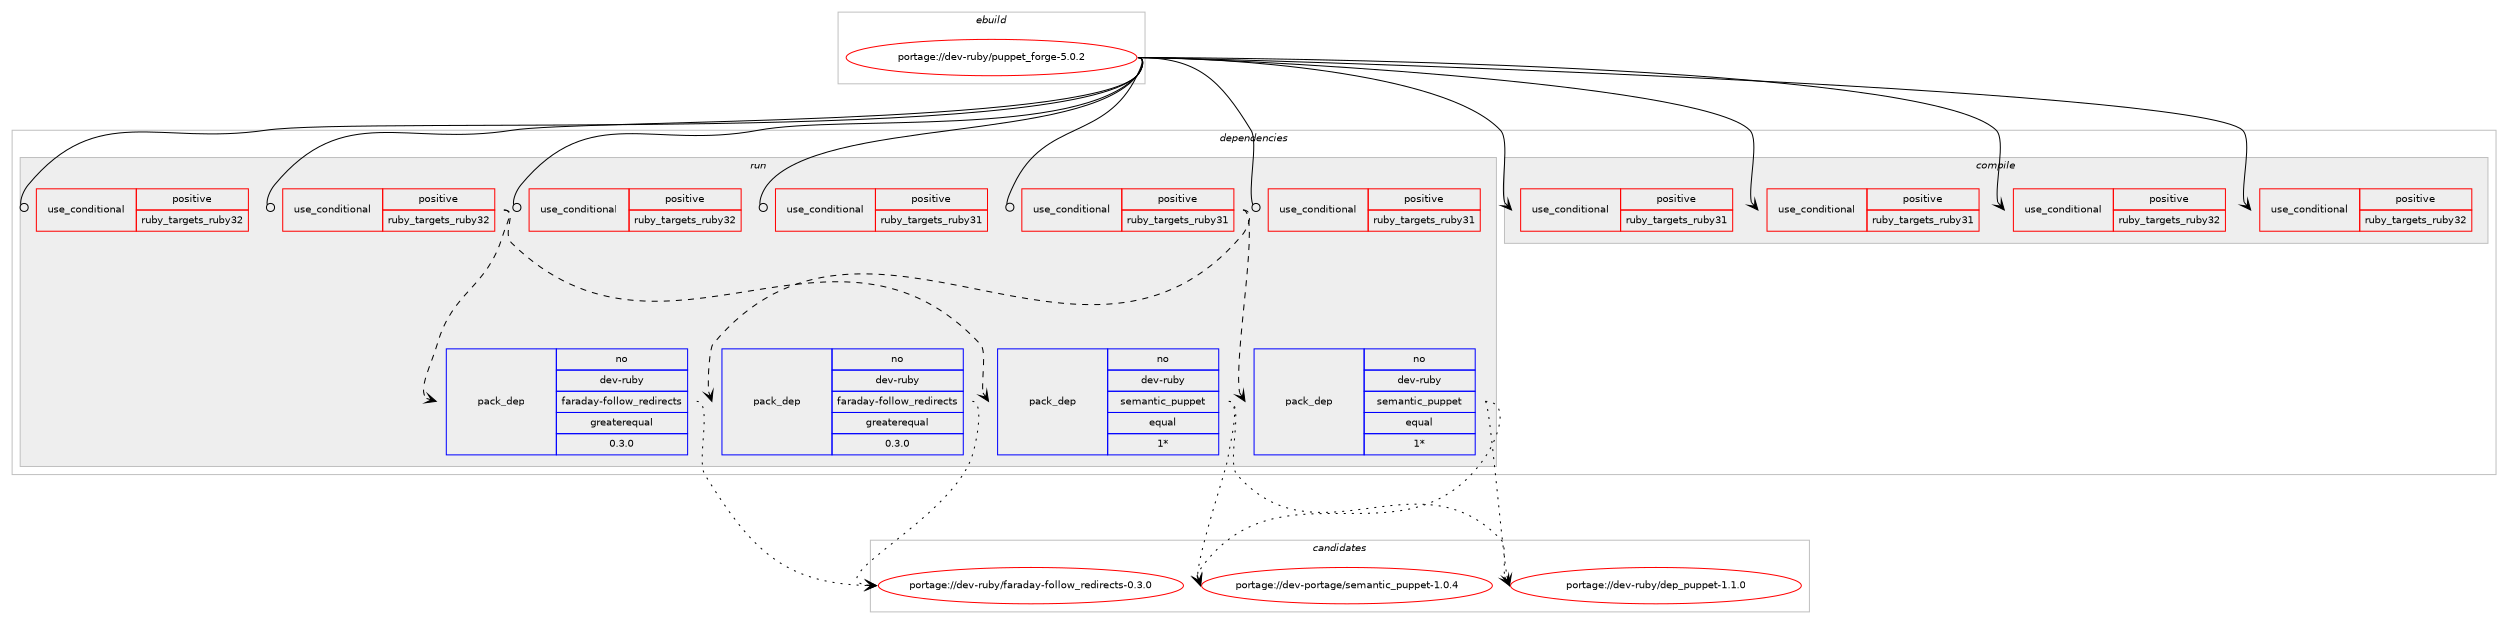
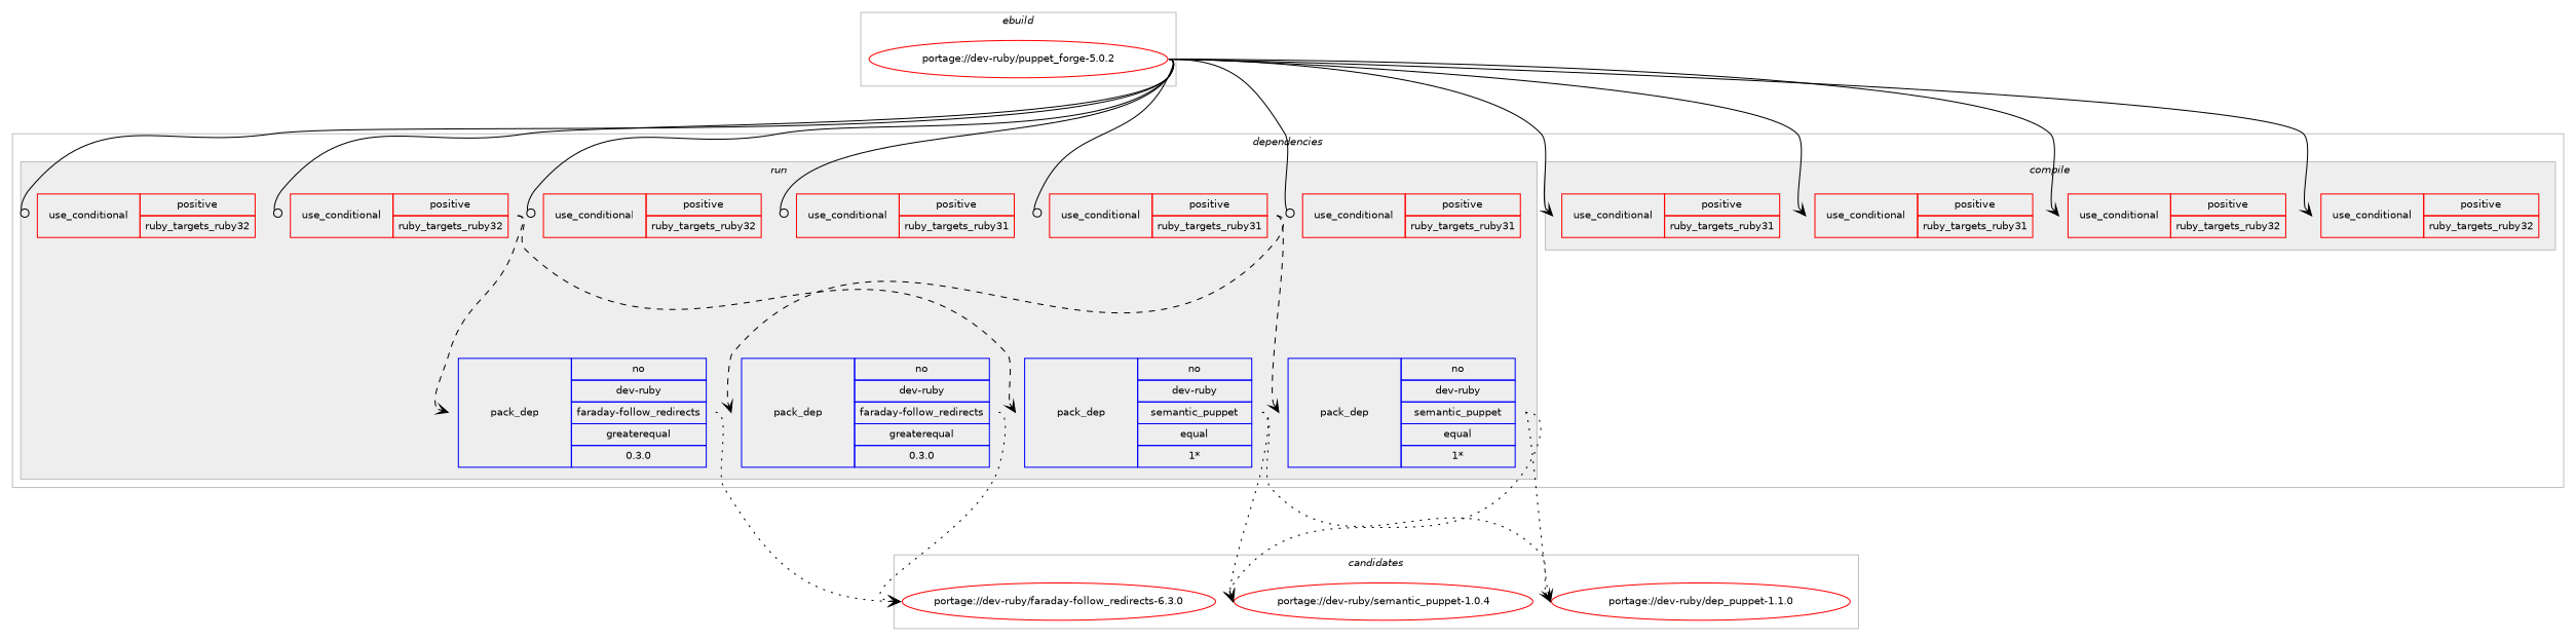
  digraph {
    compound=true
    concentrate=true
    fontname=Helvetica
    fontsize=10
    newrank=true
    rankdir=TB
    ranksep=1.5
    node [color=red fontname=Helvetica fontsize=10 shape=none]
    edge [arrowhead=vee headport=w style=solid tailport=e weight=20]
    n1 [label="portage://dev-ruby/puppet_forge-5.0.2" width=4 shape=""]
    n2 [label=<<TABLE BORDER="0" CELLBORDER="1" CELLSPACING="0" CELLPADDING="4"><TR><TD ROWSPAN="3" CELLPADDING="10">use_conditional</TD></TR><TR><TD>positive</TD></TR><TR><TD>ruby_targets_ruby31</TD></TR></TABLE>>]
    n3 [label=<<TABLE BORDER="0" CELLBORDER="1" CELLSPACING="0" CELLPADDING="4"><TR><TD ROWSPAN="3" CELLPADDING="10">use_conditional</TD></TR><TR><TD>positive</TD></TR><TR><TD>ruby_targets_ruby31</TD></TR></TABLE>>]
    n4 [label=<<TABLE BORDER="0" CELLBORDER="1" CELLSPACING="0" CELLPADDING="4"><TR><TD ROWSPAN="3" CELLPADDING="10">use_conditional</TD></TR><TR><TD>positive</TD></TR><TR><TD>ruby_targets_ruby32</TD></TR></TABLE>>]
    n5 [label=<<TABLE BORDER="0" CELLBORDER="1" CELLSPACING="0" CELLPADDING="4"><TR><TD ROWSPAN="3" CELLPADDING="10">use_conditional</TD></TR><TR><TD>positive</TD></TR><TR><TD>ruby_targets_ruby32</TD></TR></TABLE>>]
    n6 [label=<<TABLE BORDER="0" CELLBORDER="1" CELLSPACING="0" CELLPADDING="4"><TR><TD ROWSPAN="3" CELLPADDING="10">use_conditional</TD></TR><TR><TD>positive</TD></TR><TR><TD>ruby_targets_ruby31</TD></TR></TABLE>>]
    n7 [color=blue label=<<TABLE BORDER="0" CELLBORDER="1" CELLSPACING="0" CELLPADDING="4" WIDTH="220"><TR><TD ROWSPAN="6" CELLPADDING="30">pack_dep</TD></TR><TR><TD WIDTH="110">no</TD></TR><TR><TD>dev-ruby</TD></TR><TR><TD>faraday-follow_redirects</TD></TR><TR><TD>greaterequal</TD></TR><TR><TD>0.3.0</TD></TR></TABLE>>]
    n8 [color=blue label=<<TABLE BORDER="0" CELLBORDER="1" CELLSPACING="0" CELLPADDING="4" WIDTH="220"><TR><TD ROWSPAN="6" CELLPADDING="30">pack_dep</TD></TR><TR><TD WIDTH="110">no</TD></TR><TR><TD>dev-ruby</TD></TR><TR><TD>semantic_puppet</TD></TR><TR><TD>equal</TD></TR><TR><TD>1*</TD></TR></TABLE>>]
    n9 [label=<<TABLE BORDER="0" CELLBORDER="1" CELLSPACING="0" CELLPADDING="4"><TR><TD ROWSPAN="3" CELLPADDING="10">use_conditional</TD></TR><TR><TD>positive</TD></TR><TR><TD>ruby_targets_ruby31</TD></TR></TABLE>>]
    n10 [label=<<TABLE BORDER="0" CELLBORDER="1" CELLSPACING="0" CELLPADDING="4"><TR><TD ROWSPAN="3" CELLPADDING="10">use_conditional</TD></TR><TR><TD>positive</TD></TR><TR><TD>ruby_targets_ruby31</TD></TR></TABLE>>]
    n11 [label=<<TABLE BORDER="0" CELLBORDER="1" CELLSPACING="0" CELLPADDING="4"><TR><TD ROWSPAN="3" CELLPADDING="10">use_conditional</TD></TR><TR><TD>positive</TD></TR><TR><TD>ruby_targets_ruby32</TD></TR></TABLE>>]
    n12 [color=blue label=<<TABLE BORDER="0" CELLBORDER="1" CELLSPACING="0" CELLPADDING="4" WIDTH="220"><TR><TD ROWSPAN="6" CELLPADDING="30">pack_dep</TD></TR><TR><TD WIDTH="110">no</TD></TR><TR><TD>dev-ruby</TD></TR><TR><TD>faraday-follow_redirects</TD></TR><TR><TD>greaterequal</TD></TR><TR><TD>0.3.0</TD></TR></TABLE>>]
    n13 [color=blue label=<<TABLE BORDER="0" CELLBORDER="1" CELLSPACING="0" CELLPADDING="4" WIDTH="220"><TR><TD ROWSPAN="6" CELLPADDING="30">pack_dep</TD></TR><TR><TD WIDTH="110">no</TD></TR><TR><TD>dev-ruby</TD></TR><TR><TD>semantic_puppet</TD></TR><TR><TD>equal</TD></TR><TR><TD>1*</TD></TR></TABLE>>]
    n14 [label=<<TABLE BORDER="0" CELLBORDER="1" CELLSPACING="0" CELLPADDING="4"><TR><TD ROWSPAN="3" CELLPADDING="10">use_conditional</TD></TR><TR><TD>positive</TD></TR><TR><TD>ruby_targets_ruby32</TD></TR></TABLE>>]
    n15 [label=<<TABLE BORDER="0" CELLBORDER="1" CELLSPACING="0" CELLPADDING="4"><TR><TD ROWSPAN="3" CELLPADDING="10">use_conditional</TD></TR><TR><TD>positive</TD></TR><TR><TD>ruby_targets_ruby32</TD></TR></TABLE>>]
-   n16 [label="portage://dev-ruby/faraday-follow_redirects-0.3.0" width=4 shape=""]
-   n17 [label="portage://dev-portage/semantic_puppet-1.0.4" width=4 shape=""]
+   n16 [label="portage://dev-ruby/faraday-follow_redirects-6.3.0" width=4 shape=""]
+   n17 [label="portage://dev-ruby/semantic_puppet-1.0.4" width=4 shape=""]
    n18 [label="portage://dev-ruby/dep_puppet-1.1.0" width=4 shape=""]
    subgraph cluster_1 {
      color=gray
      label=<<i>ebuild</i>>
      rank=same
      n1
    }
    subgraph cluster_2 {
      color=gray
      label=<<i>dependencies</i>>
      subgraph cluster_3 {
        color=gray
        fillcolor="#eeeeee"
        label=<<i>compile</i>>
        style=filled
        subgraph sub_4 {
          color=gray
          fillcolor="#eeeeee"
          label=<<i>compile</i>>
          style=filled
          n2
        }
        subgraph sub_5 {
          color=gray
          fillcolor="#eeeeee"
          label=<<i>compile</i>>
          style=filled
          n3
        }
        subgraph sub_6 {
          color=gray
          fillcolor="#eeeeee"
          label=<<i>compile</i>>
          style=filled
          n4
        }
        subgraph sub_7 {
          color=gray
          fillcolor="#eeeeee"
          label=<<i>compile</i>>
          style=filled
          n5
        }
      }
      subgraph cluster_8 {
        color=gray
        fillcolor="#eeeeee"
        label=<<i>compile and run</i>>
        style=filled
      }
      subgraph cluster_9 {
        color=gray
        fillcolor="#eeeeee"
        label=<<i>run</i>>
        style=filled
        subgraph sub_10 {
          color=gray
          fillcolor="#eeeeee"
          label=<<i>run</i>>
          style=filled
          n6
        }
        subgraph sub_11 {
          color=gray
          fillcolor="#eeeeee"
          label=<<i>run</i>>
          style=filled
          n9
          subgraph sub_12 {
            color=gray
            fillcolor="#eeeeee"
            label=<<i>run</i>>
            style=filled
            n7
          }
          subgraph sub_13 {
            color=gray
            fillcolor="#eeeeee"
            label=<<i>run</i>>
            style=filled
            n8
          }
        }
        subgraph sub_14 {
          color=gray
          fillcolor="#eeeeee"
          label=<<i>run</i>>
          style=filled
          n10
        }
        subgraph sub_15 {
          color=gray
          fillcolor="#eeeeee"
          label=<<i>run</i>>
          style=filled
          n11
        }
        subgraph sub_16 {
          color=gray
          fillcolor="#eeeeee"
          label=<<i>run</i>>
          style=filled
          n14
          subgraph sub_17 {
            color=gray
            fillcolor="#eeeeee"
            label=<<i>run</i>>
            style=filled
            n12
          }
          subgraph sub_18 {
            color=gray
            fillcolor="#eeeeee"
            label=<<i>run</i>>
            style=filled
            n13
          }
        }
        subgraph sub_19 {
          color=gray
          fillcolor="#eeeeee"
          label=<<i>run</i>>
          style=filled
          n15
        }
      }
    }
    subgraph cluster_20 {
      color=gray
      label=<<i>candidates</i>>
      rank=same
      subgraph sub_21 {
        color=black
        label=<<i>candidates</i>>
        nodesep=1
        rank=same
        n16
      }
      subgraph sub_22 {
        color=black
        label=<<i>candidates</i>>
        nodesep=1
        rank=same
        n17
        n18
      }
      subgraph sub_23 {
        color=black
        label=<<i>candidates</i>>
        nodesep=1
        rank=same
        n16
      }
      subgraph sub_24 {
        color=black
        label=<<i>candidates</i>>
        nodesep=1
        rank=same
        n17
        n18
      }
    }
    n1 -> n2
    n1 -> n3
    n1 -> n4
    n1 -> n5
    n1 -> n6 [arrowhead=odot]
    n1 -> n9 [arrowhead=odot]
    n1 -> n10 [arrowhead=odot]
    n1 -> n11 [arrowhead=odot]
    n1 -> n14 [arrowhead=odot]
    n1 -> n15 [arrowhead=odot]
    n7 -> n16 [style=dotted weight=100]
    n8 -> n17 [style=dotted weight=100]
    n8 -> n18 [style=dotted weight=100]
    n9 -> n7 [style=dashed]
    n9 -> n8 [style=dashed]
    n12 -> n16 [style=dotted weight=100]
    n13 -> n17 [style=dotted weight=100]
    n13 -> n18 [style=dotted weight=100]
    n14 -> n12 [style=dashed]
    n14 -> n13 [style=dashed]
  }
